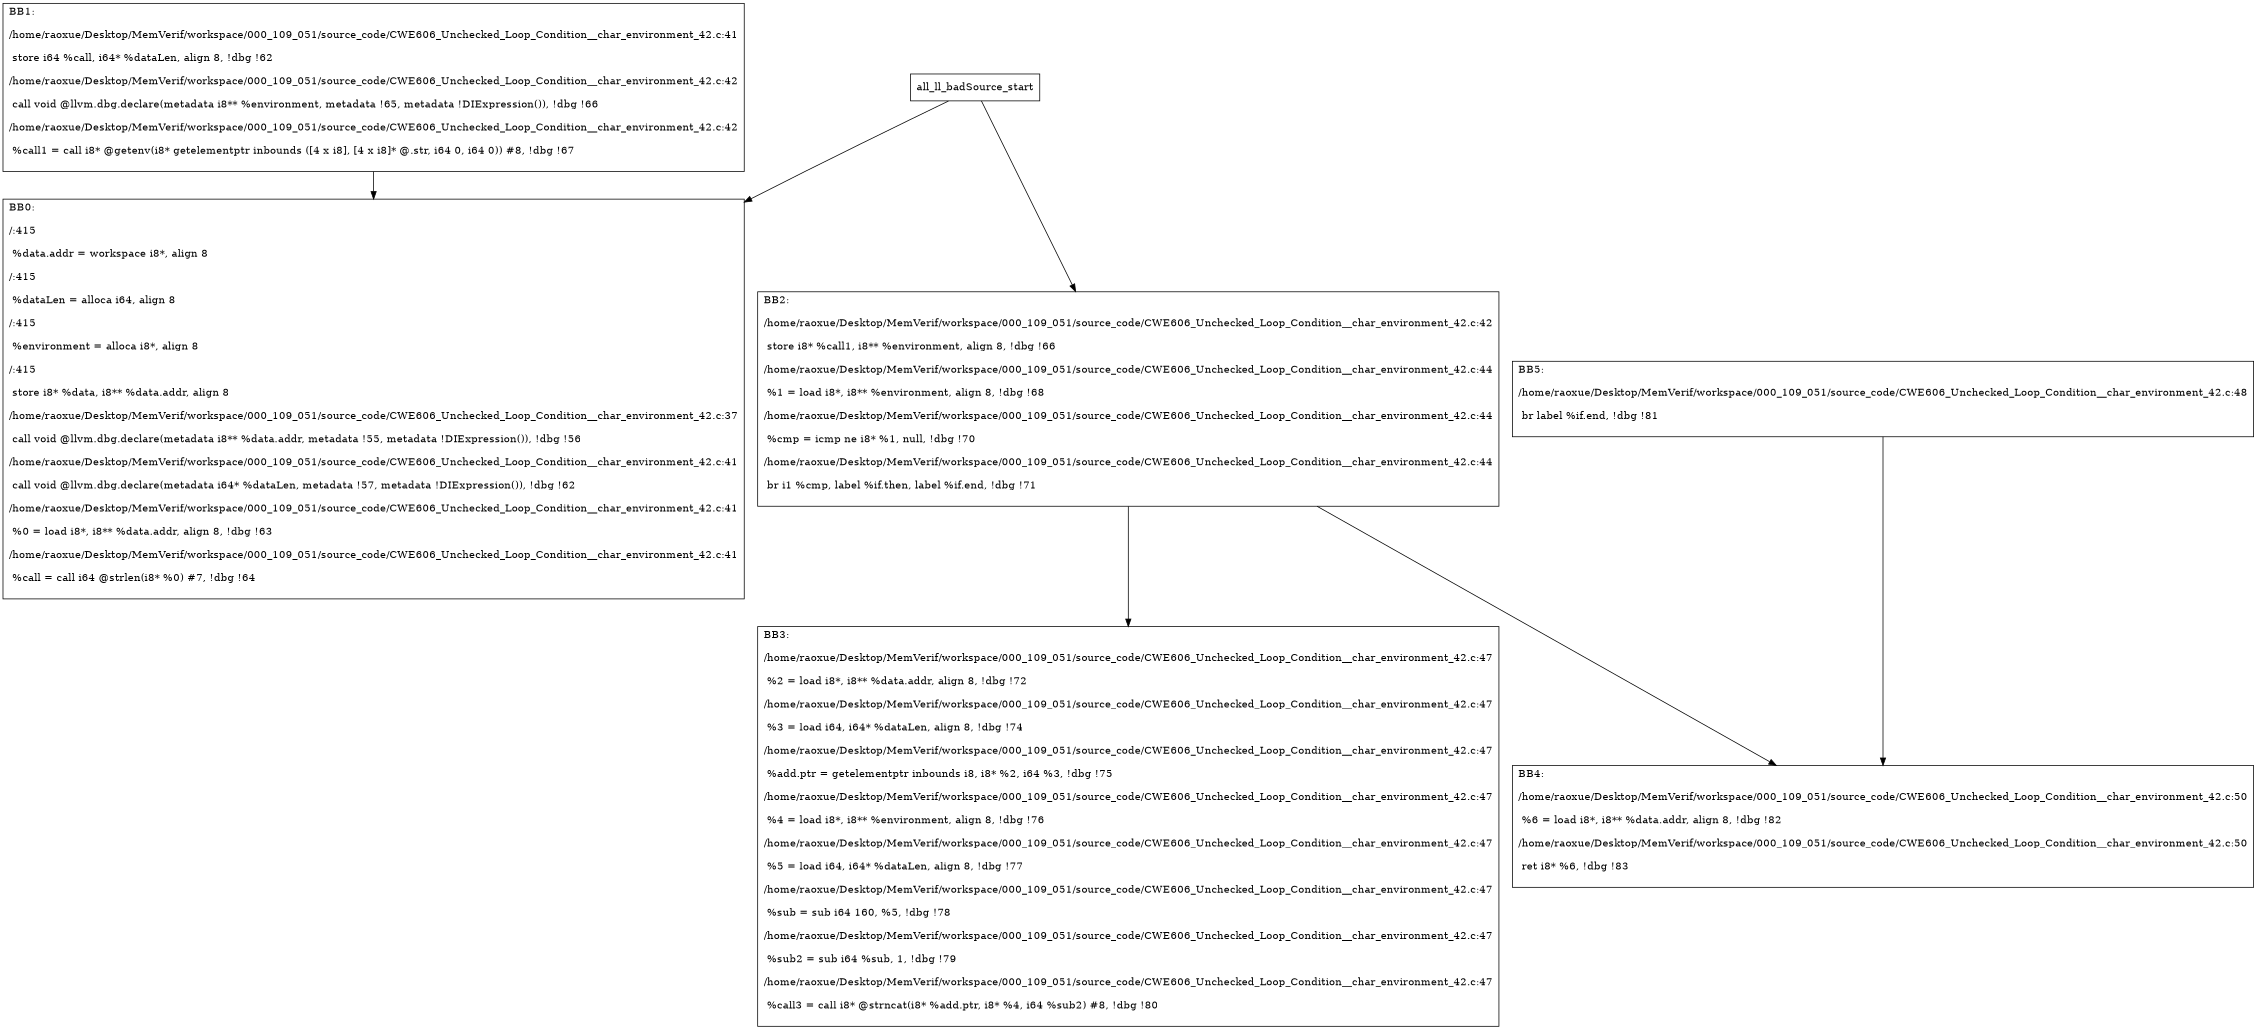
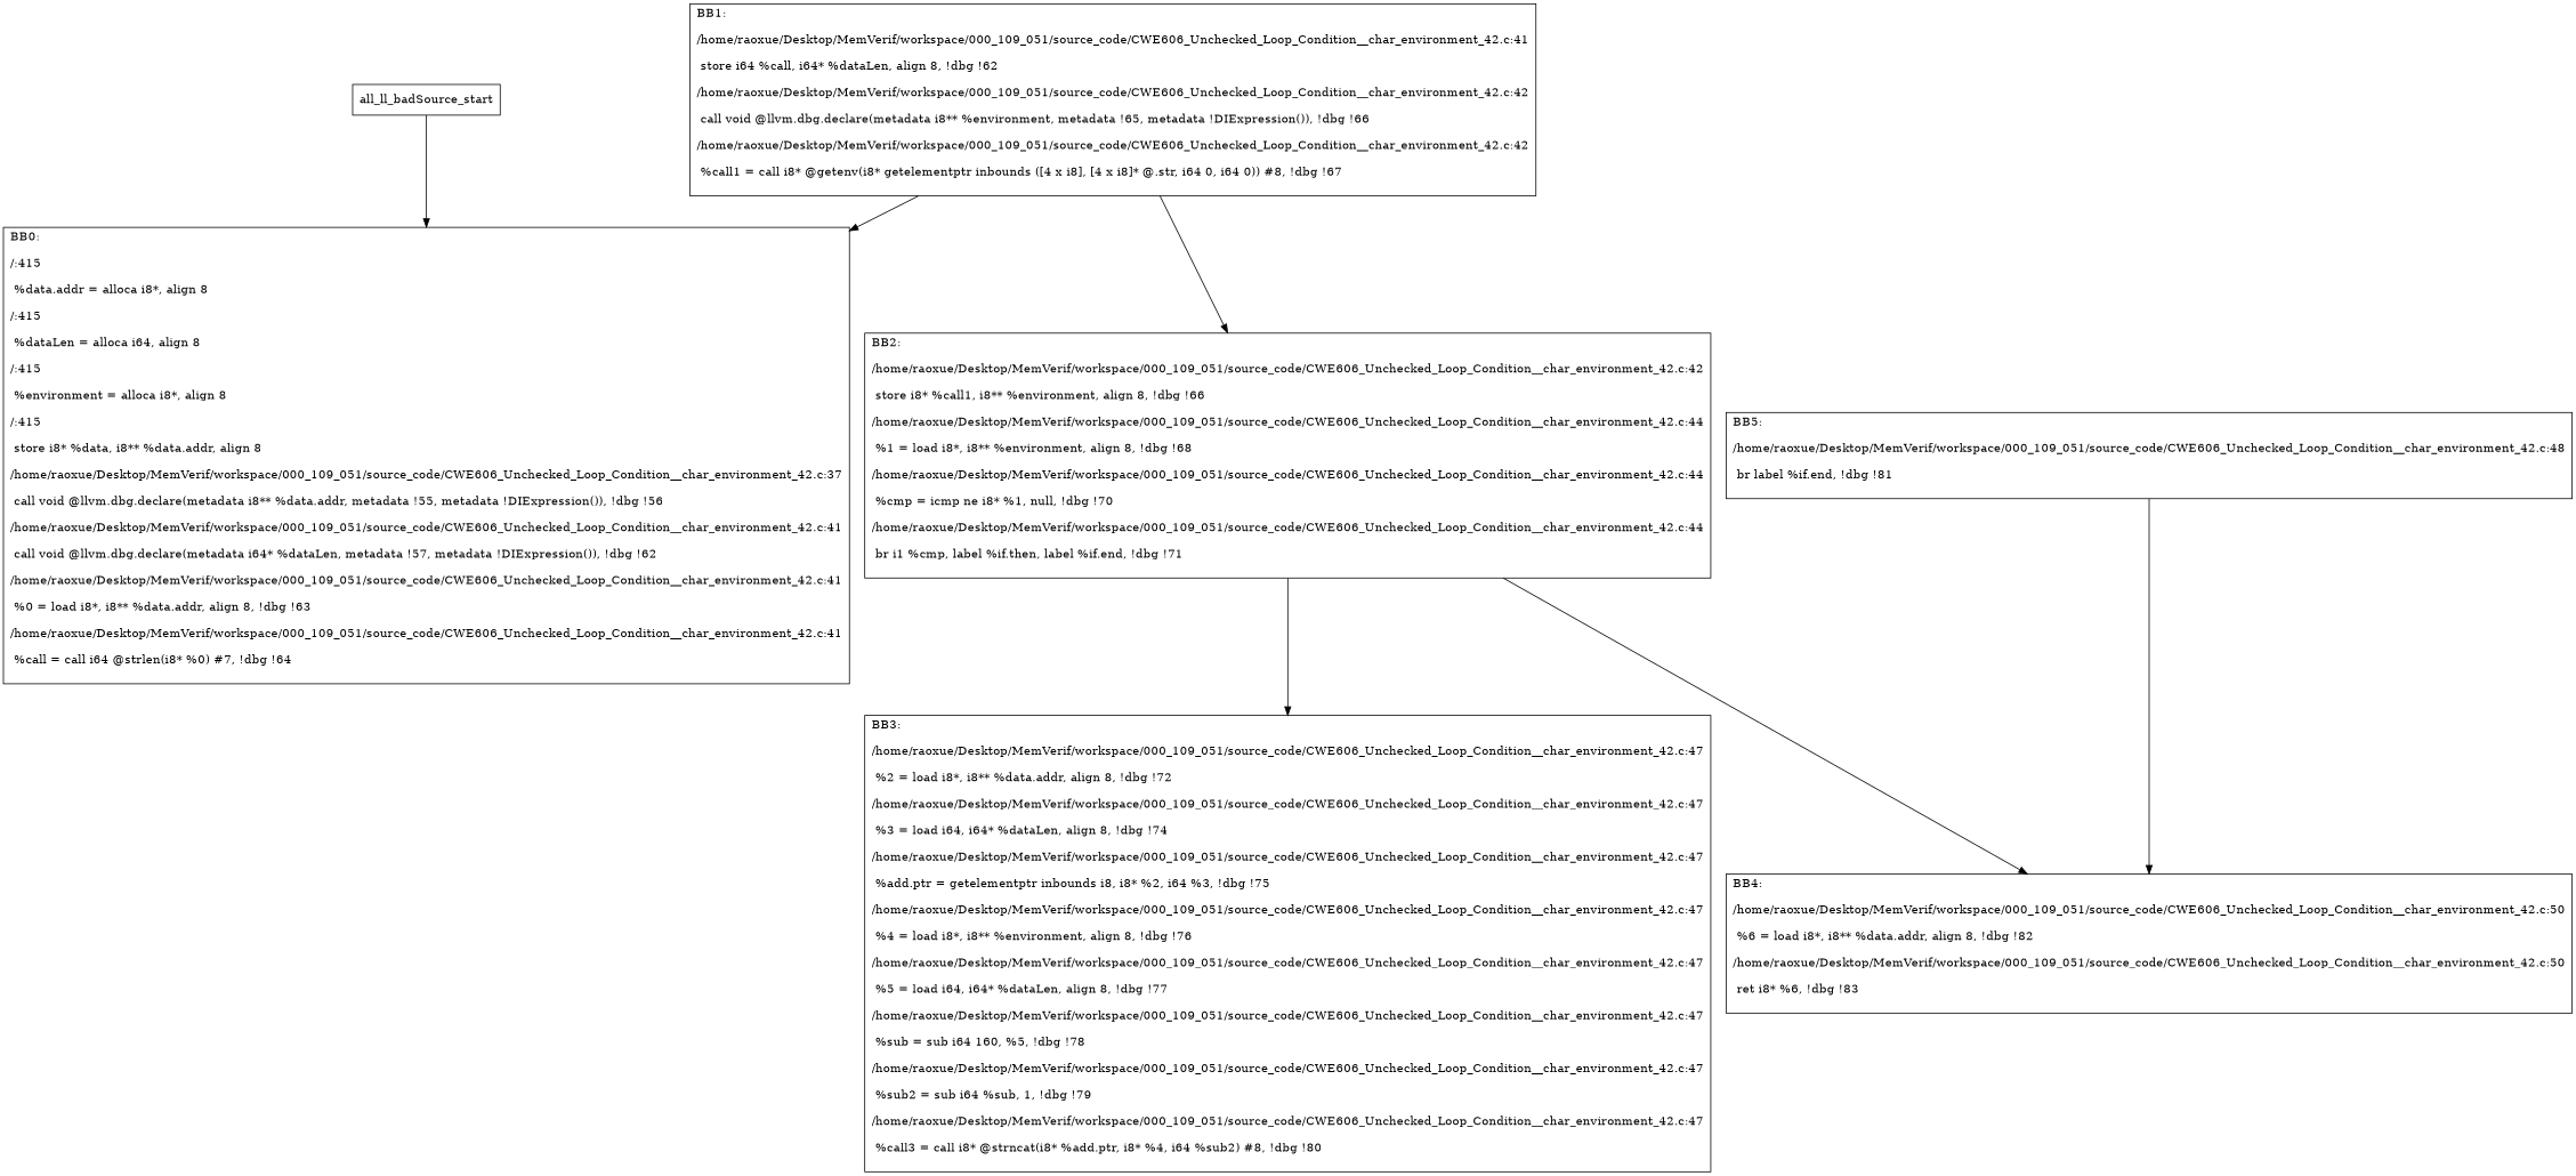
  digraph {
    node [shape=record]
    n1 [label="{all_ll_badSource_start}"]
-   n2 [label="{BB0:\l\l/:415\l\n  %data.addr = workspace i8*, align 8\l\n/:415\l\n  %dataLen = alloca i64, align 8\l\n/:415\l\n  %environment = alloca i8*, align 8\l\n/:415\l\n  store i8* %data, i8** %data.addr, align 8\l\n/home/raoxue/Desktop/MemVerif/workspace/000_109_051/source_code/CWE606_Unchecked_Loop_Condition__char_environment_42.c:37\l\n  call void @llvm.dbg.declare(metadata i8** %data.addr, metadata !55, metadata !DIExpression()), !dbg !56\l\n/home/raoxue/Desktop/MemVerif/workspace/000_109_051/source_code/CWE606_Unchecked_Loop_Condition__char_environment_42.c:41\l\n  call void @llvm.dbg.declare(metadata i64* %dataLen, metadata !57, metadata !DIExpression()), !dbg !62\l\n/home/raoxue/Desktop/MemVerif/workspace/000_109_051/source_code/CWE606_Unchecked_Loop_Condition__char_environment_42.c:41\l\n  %0 = load i8*, i8** %data.addr, align 8, !dbg !63\l\n/home/raoxue/Desktop/MemVerif/workspace/000_109_051/source_code/CWE606_Unchecked_Loop_Condition__char_environment_42.c:41\l\n  %call = call i64 @strlen(i8* %0) #7, !dbg !64\l\n}"]
+   n2 [label="{BB0:\l\l/:415\l\n  %data.addr = alloca i8*, align 8\l\n/:415\l\n  %dataLen = alloca i64, align 8\l\n/:415\l\n  %environment = alloca i8*, align 8\l\n/:415\l\n  store i8* %data, i8** %data.addr, align 8\l\n/home/raoxue/Desktop/MemVerif/workspace/000_109_051/source_code/CWE606_Unchecked_Loop_Condition__char_environment_42.c:37\l\n  call void @llvm.dbg.declare(metadata i8** %data.addr, metadata !55, metadata !DIExpression()), !dbg !56\l\n/home/raoxue/Desktop/MemVerif/workspace/000_109_051/source_code/CWE606_Unchecked_Loop_Condition__char_environment_42.c:41\l\n  call void @llvm.dbg.declare(metadata i64* %dataLen, metadata !57, metadata !DIExpression()), !dbg !62\l\n/home/raoxue/Desktop/MemVerif/workspace/000_109_051/source_code/CWE606_Unchecked_Loop_Condition__char_environment_42.c:41\l\n  %0 = load i8*, i8** %data.addr, align 8, !dbg !63\l\n/home/raoxue/Desktop/MemVerif/workspace/000_109_051/source_code/CWE606_Unchecked_Loop_Condition__char_environment_42.c:41\l\n  %call = call i64 @strlen(i8* %0) #7, !dbg !64\l\n}"]
    n3 [label="{BB1:\l\l/home/raoxue/Desktop/MemVerif/workspace/000_109_051/source_code/CWE606_Unchecked_Loop_Condition__char_environment_42.c:41\l\n  store i64 %call, i64* %dataLen, align 8, !dbg !62\l\n/home/raoxue/Desktop/MemVerif/workspace/000_109_051/source_code/CWE606_Unchecked_Loop_Condition__char_environment_42.c:42\l\n  call void @llvm.dbg.declare(metadata i8** %environment, metadata !65, metadata !DIExpression()), !dbg !66\l\n/home/raoxue/Desktop/MemVerif/workspace/000_109_051/source_code/CWE606_Unchecked_Loop_Condition__char_environment_42.c:42\l\n  %call1 = call i8* @getenv(i8* getelementptr inbounds ([4 x i8], [4 x i8]* @.str, i64 0, i64 0)) #8, !dbg !67\l\n}"]
    n4 [label="{BB2:\l\l/home/raoxue/Desktop/MemVerif/workspace/000_109_051/source_code/CWE606_Unchecked_Loop_Condition__char_environment_42.c:42\l\n  store i8* %call1, i8** %environment, align 8, !dbg !66\l\n/home/raoxue/Desktop/MemVerif/workspace/000_109_051/source_code/CWE606_Unchecked_Loop_Condition__char_environment_42.c:44\l\n  %1 = load i8*, i8** %environment, align 8, !dbg !68\l\n/home/raoxue/Desktop/MemVerif/workspace/000_109_051/source_code/CWE606_Unchecked_Loop_Condition__char_environment_42.c:44\l\n  %cmp = icmp ne i8* %1, null, !dbg !70\l\n/home/raoxue/Desktop/MemVerif/workspace/000_109_051/source_code/CWE606_Unchecked_Loop_Condition__char_environment_42.c:44\l\n  br i1 %cmp, label %if.then, label %if.end, !dbg !71\l\n}"]
    n5 [label="{BB3:\l\l/home/raoxue/Desktop/MemVerif/workspace/000_109_051/source_code/CWE606_Unchecked_Loop_Condition__char_environment_42.c:47\l\n  %2 = load i8*, i8** %data.addr, align 8, !dbg !72\l\n/home/raoxue/Desktop/MemVerif/workspace/000_109_051/source_code/CWE606_Unchecked_Loop_Condition__char_environment_42.c:47\l\n  %3 = load i64, i64* %dataLen, align 8, !dbg !74\l\n/home/raoxue/Desktop/MemVerif/workspace/000_109_051/source_code/CWE606_Unchecked_Loop_Condition__char_environment_42.c:47\l\n  %add.ptr = getelementptr inbounds i8, i8* %2, i64 %3, !dbg !75\l\n/home/raoxue/Desktop/MemVerif/workspace/000_109_051/source_code/CWE606_Unchecked_Loop_Condition__char_environment_42.c:47\l\n  %4 = load i8*, i8** %environment, align 8, !dbg !76\l\n/home/raoxue/Desktop/MemVerif/workspace/000_109_051/source_code/CWE606_Unchecked_Loop_Condition__char_environment_42.c:47\l\n  %5 = load i64, i64* %dataLen, align 8, !dbg !77\l\n/home/raoxue/Desktop/MemVerif/workspace/000_109_051/source_code/CWE606_Unchecked_Loop_Condition__char_environment_42.c:47\l\n  %sub = sub i64 160, %5, !dbg !78\l\n/home/raoxue/Desktop/MemVerif/workspace/000_109_051/source_code/CWE606_Unchecked_Loop_Condition__char_environment_42.c:47\l\n  %sub2 = sub i64 %sub, 1, !dbg !79\l\n/home/raoxue/Desktop/MemVerif/workspace/000_109_051/source_code/CWE606_Unchecked_Loop_Condition__char_environment_42.c:47\l\n  %call3 = call i8* @strncat(i8* %add.ptr, i8* %4, i64 %sub2) #8, !dbg !80\l\n}"]
    n6 [label="{BB4:\l\l/home/raoxue/Desktop/MemVerif/workspace/000_109_051/source_code/CWE606_Unchecked_Loop_Condition__char_environment_42.c:50\l\n  %6 = load i8*, i8** %data.addr, align 8, !dbg !82\l\n/home/raoxue/Desktop/MemVerif/workspace/000_109_051/source_code/CWE606_Unchecked_Loop_Condition__char_environment_42.c:50\l\n  ret i8* %6, !dbg !83\l\n}"]
    n7 [label="{BB5:\l\l/home/raoxue/Desktop/MemVerif/workspace/000_109_051/source_code/CWE606_Unchecked_Loop_Condition__char_environment_42.c:48\l\n  br label %if.end, !dbg !81\l\n}"]
    n1 -> n2
    n3 -> n2
-   n1 -> n4
+   n3 -> n4
    n4 -> n5
    n4 -> n6
    n7 -> n6
  }
